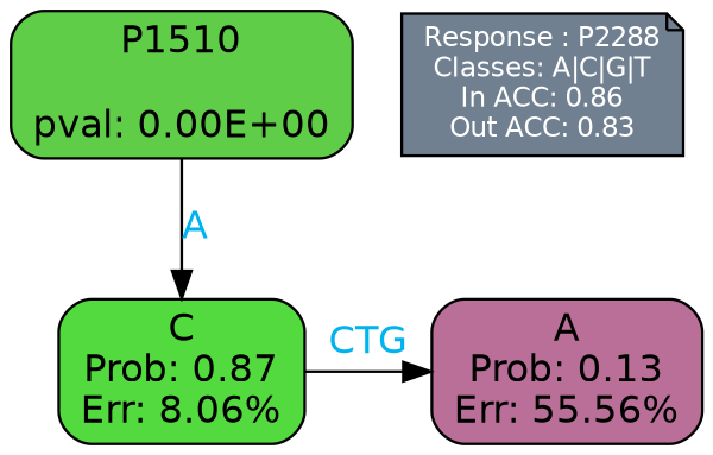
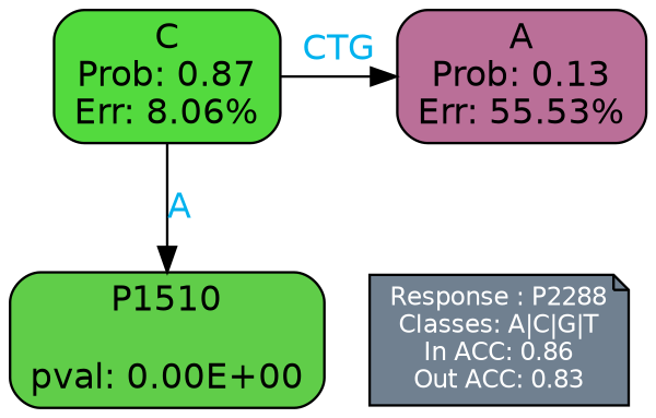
  digraph {
    ranksep=equally
    splines=polylines
    node [color=black fontname=helvetica shape=box style="filled, rounded"]
    edge [fontcolor=deepskyblue2 fontname=helvetica]
    n1 [fillcolor="#53da3e" label="C\nProb: 0.87\nErr: 8.06%"]
-   n2 [fillcolor="#ba6f98" label="A\nProb: 0.13\nErr: 55.56%"]
+   n2 [fillcolor="#ba6f98" label="A\nProb: 0.13\nErr: 55.53%"]
    n3 [align=left fillcolor=slategray fontcolor=white fontsize=10 label="Response : P2288\nClasses: A|C|G|T\nIn ACC: 0.86\nOut ACC: 0.83\n" shape=note style=filled]
    n4 [fillcolor="#60cd49" label="P1510\n\npval: 0.00E+00"]
    subgraph sub_1 {
      rank=same
      n1
      n2
    }
    subgraph sub_2 {
      rank=same
      n3
      n4
    }
    n1 -> n2 [label=CTG]
-   n4 -> n1 [label=A]
+   n1 -> n4 [label=A]
  }
